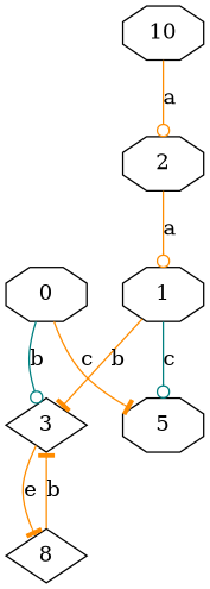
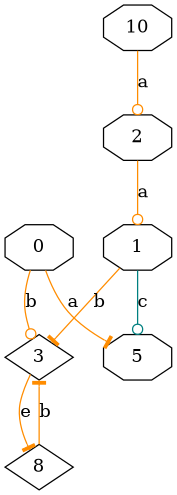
  strict digraph {
    node [shape=octagon]
    edge [arrowhead=tee color=darkorange]
    3 [shape=diamond]
    0
    5
    8 [shape=diamond]
    1
    10
    2
    3 -> 8 [label=e]
-   0 -> 3 [arrowhead=odot color=teal label=b]
-   0 -> 5 [label=c]
+   0 -> 3 [arrowhead=odot label=b]
+   0 -> 5 [label=a]
    8 -> 3 [label=b]
    1 -> 3 [label=b]
    1 -> 5 [arrowhead=odot color=teal label=c]
    10 -> 2 [arrowhead=odot label=a]
    2 -> 1 [arrowhead=odot label=a]
  }
